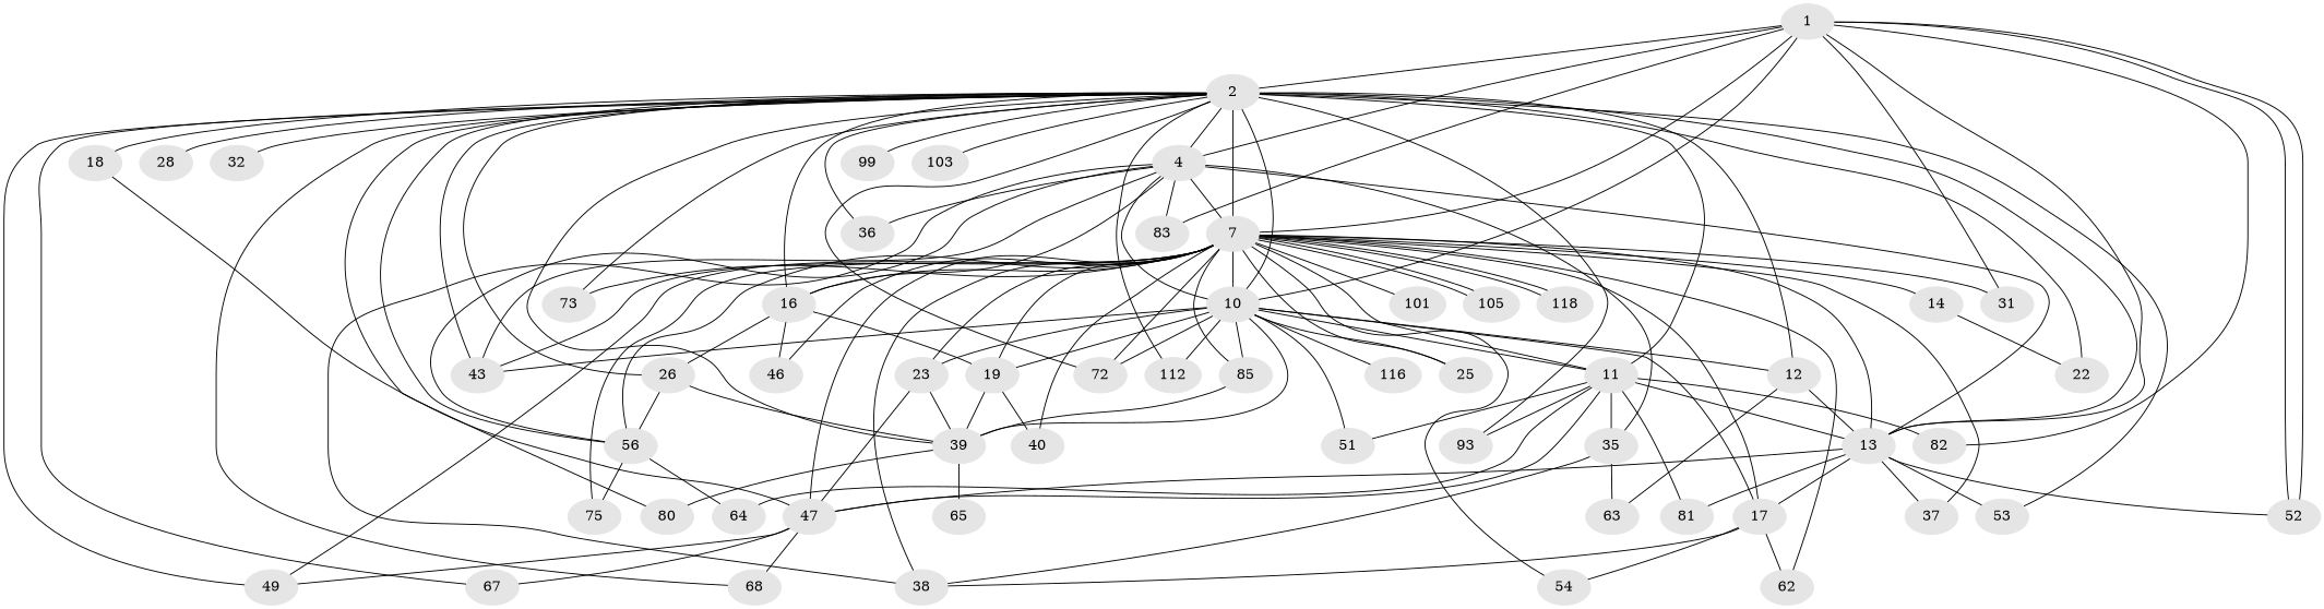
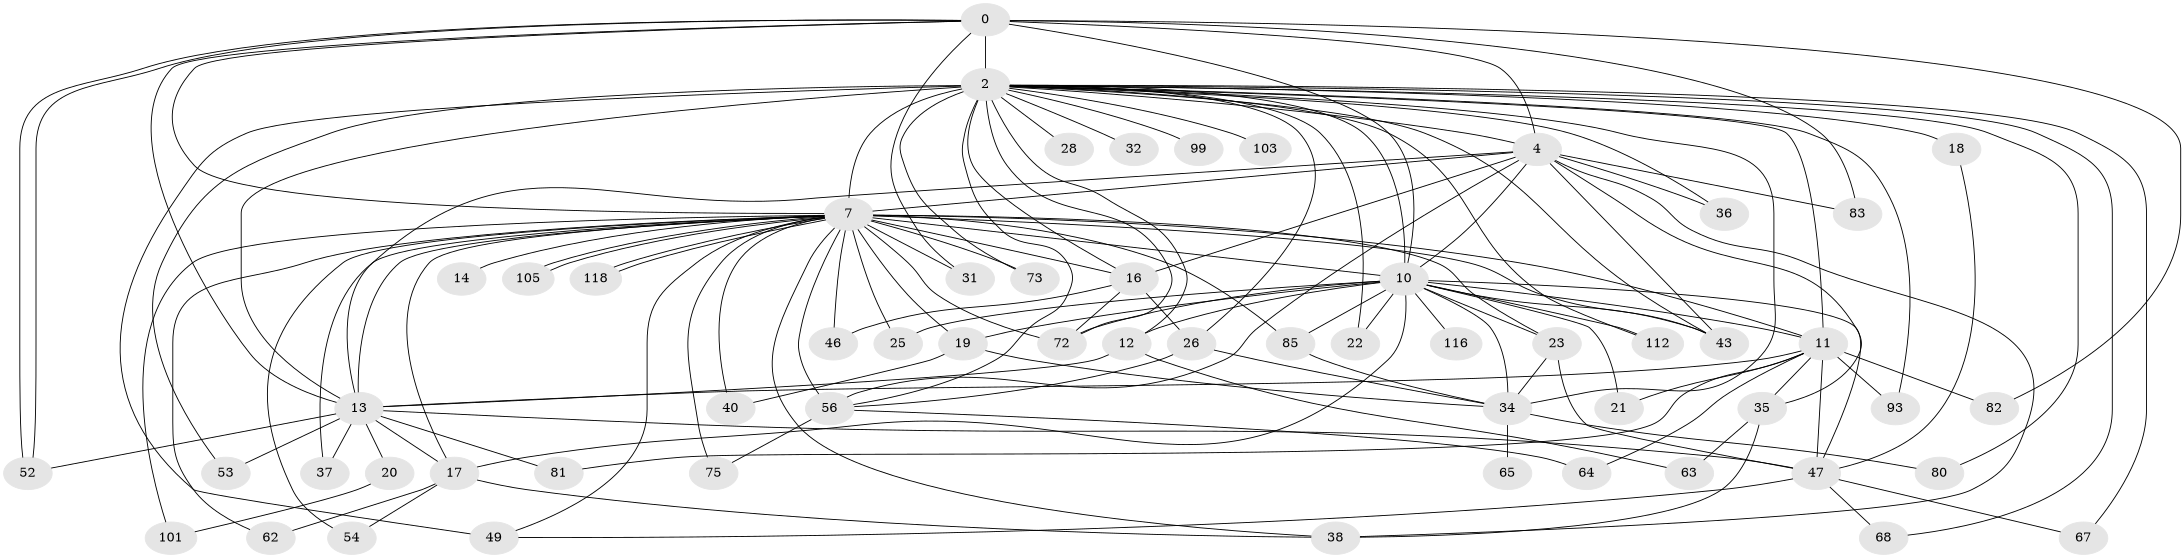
  graph {
    node [color=gray90 style=filled]
-   1 [super="+59"]
+   1 [super="+59" label=0]
    2 [super="+3+5"]
    4 [super="+87+86"]
    7 [super="+60+8"]
    10
    13 [super="+44+27+30+76"]
    31
    52 [super="+88"]
    82
    83
    11 [super="+14"]
    12 [super="+98"]
    16
    18
    22
    26 [super="+84"]
    28
    32
-   34 [super="+61+41" label=39]
+   34 [super="+61+41"]
    36
    43 [super="+58"]
    49 [super="+70"]
    53
    56 [super="+97+108+85"]
    67
    68 [super="+113"]
    72 [super="+90"]
    73
    80
    93
    99
    103
    112
    35 [super="+96+57"]
    38
    n36 [label=85]
    17 [super="+42"]
    19
    23
    n40 [label=14 super="+69"]
    25 [super="+29"]
    37 [super="+119"]
    40
    46
    54
    62
    75
    101
    105
    118
    116
    47 [super="+114+111+48+78"]
-   51
+   51 [label=21]
+   20
    81
    64
    63
    65
    1 -- 2 [weight=5]
    1 -- 4 [weight=2]
    1 -- 7 [weight=3]
    1 -- 10
    1 -- 13
    1 -- 31
    1 -- 52
    1 -- 52
    1 -- 82
    1 -- 83
    2 -- 4 [weight=4]
    2 -- 7 [weight=17]
    2 -- 10 [weight=4]
    2 -- 13 [weight=3]
    2 -- 11
    2 -- 12
    2 -- 16
    2 -- 18 [weight=2]
    2 -- 22
    2 -- 26
    2 -- 28
    2 -- 32
    2 -- 34
    2 -- 36
    2 -- 43 [weight=2]
    2 -- 49 [weight=2]
    2 -- 53
    2 -- 56
    2 -- 67
    2 -- 68
    2 -- 72
    2 -- 73
    2 -- 80
    2 -- 93
    2 -- 99
    2 -- 103 [weight=2]
    2 -- 112
    4 -- 7 [weight=4]
    4 -- 10
    4 -- 13 [weight=2]
    4 -- 83
    4 -- 16
    4 -- 36
    4 -- 43
    4 -- 56
    4 -- 35
    4 -- 38
    7 -- 10 [weight=6]
    7 -- 13
    7 -- 31
    7 -- 11 [weight=4]
    7 -- 16
    7 -- 43
    7 -- 49
    7 -- 56 [weight=4]
    7 -- 72
    7 -- 73
    7 -- 38
    7 -- n36
    7 -- 17
    7 -- 19
    7 -- 23
    7 -- n40 [weight=3]
    7 -- 25 [weight=3]
    7 -- 37 [weight=2]
    7 -- 40
    7 -- 46 [weight=2]
    7 -- 54
    7 -- 62
    7 -- 75
    7 -- 101
    7 -- 105
    7 -- 105
    7 -- 118
    7 -- 118
    10 -- 11
    10 -- 12
-   n40 -- 22
+   10 -- 22
    10 -- 34
    10 -- 43
    10 -- 72
    10 -- 112
    10 -- n36
    10 -- 17
    10 -- 19
    10 -- 23
    10 -- 25
    10 -- 116
-   7 -- 47
+   10 -- 47
    10 -- 51
    13 -- 52
    13 -- 53 [weight=2]
    13 -- 17
    13 -- 37
    13 -- 47
+   13 -- 20
    13 -- 81
    11 -- 13
    11 -- 82
    11 -- 93
    11 -- 35 [weight=2]
    11 -- 47
    11 -- 51
    11 -- 81
    11 -- 64
    12 -- 13
    12 -- 63
    16 -- 26
-   16 -- 19
+   16 -- 72
    16 -- 46
    18 -- 47
    26 -- 34
    26 -- 56
    34 -- 80
    34 -- 65
    56 -- 75
    56 -- 64
    35 -- 38
    35 -- 63
    n36 -- 34
    17 -- 38
    17 -- 54
    17 -- 62
    19 -- 34
    19 -- 40
    23 -- 34
    23 -- 47
    47 -- 49
    47 -- 67
    47 -- 68
+   20 -- 101
  }
